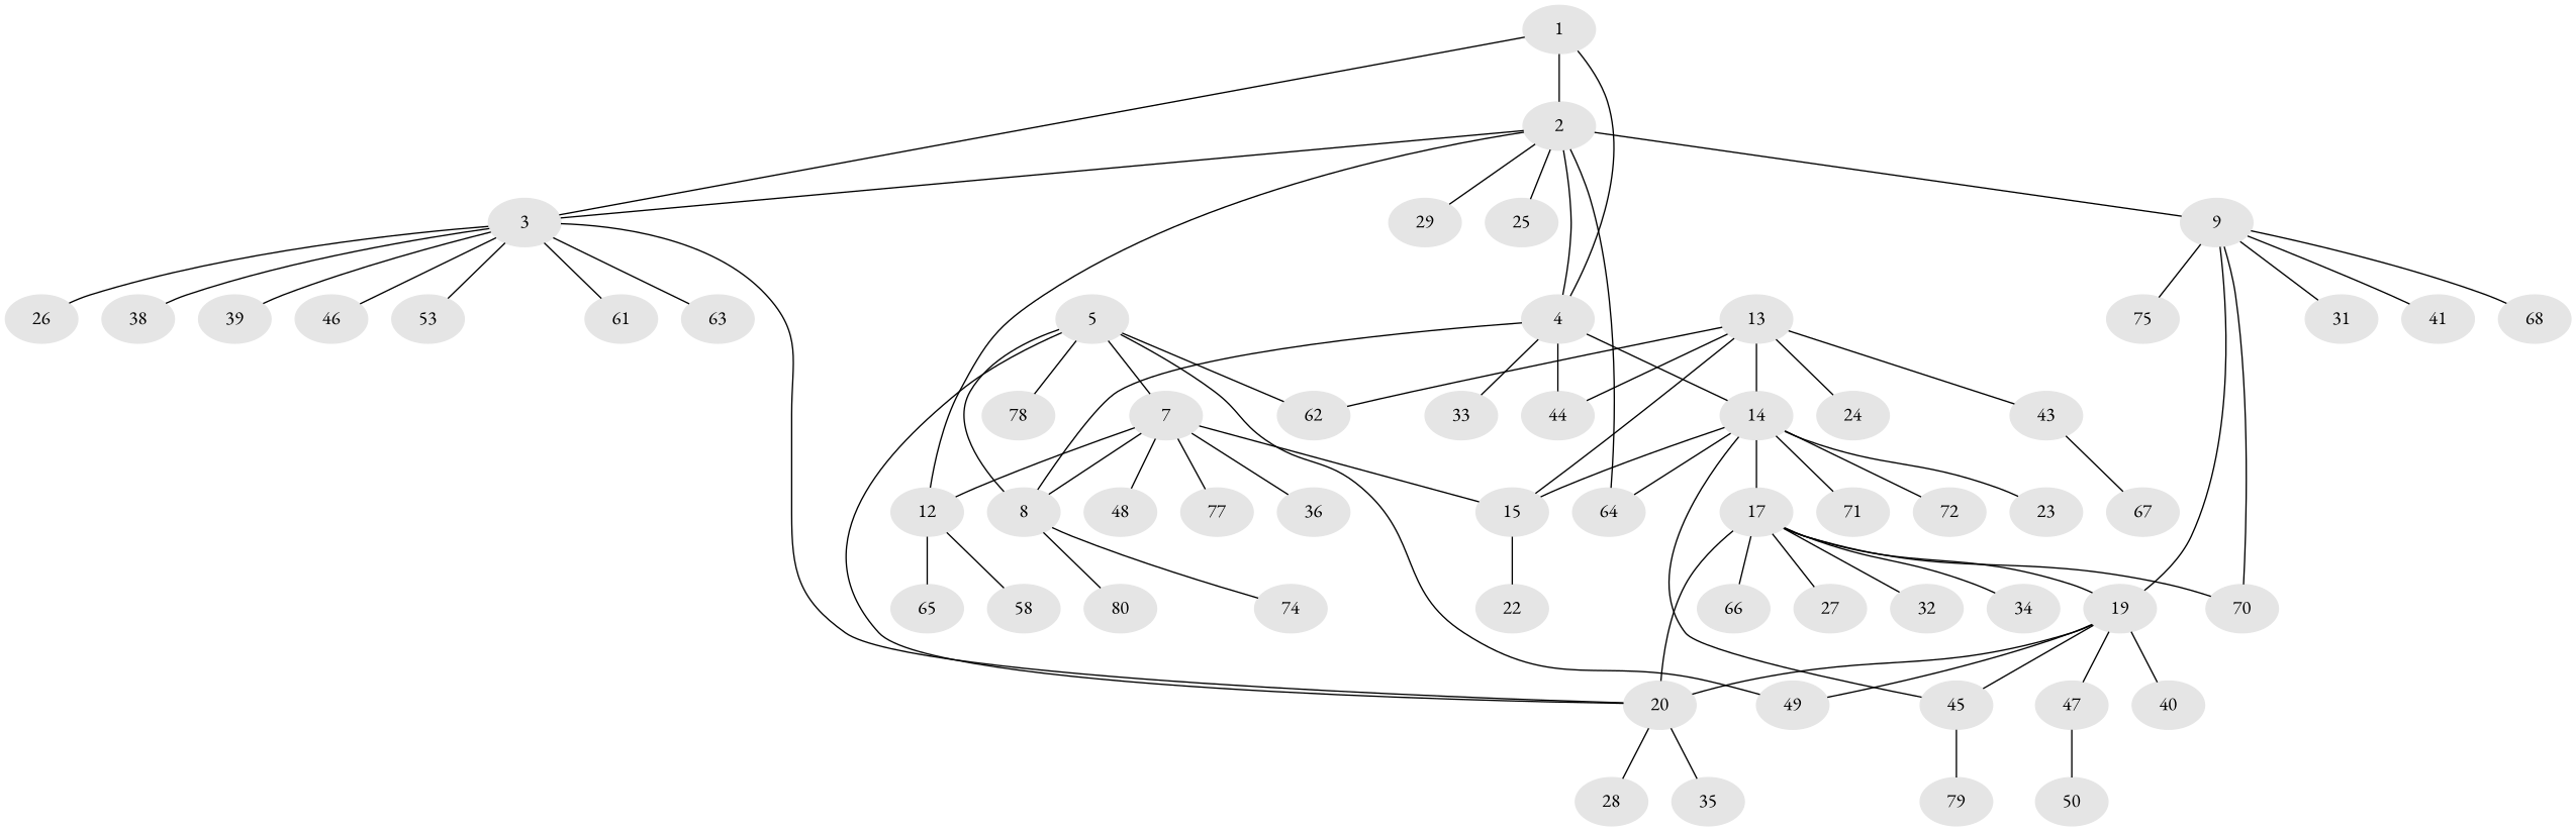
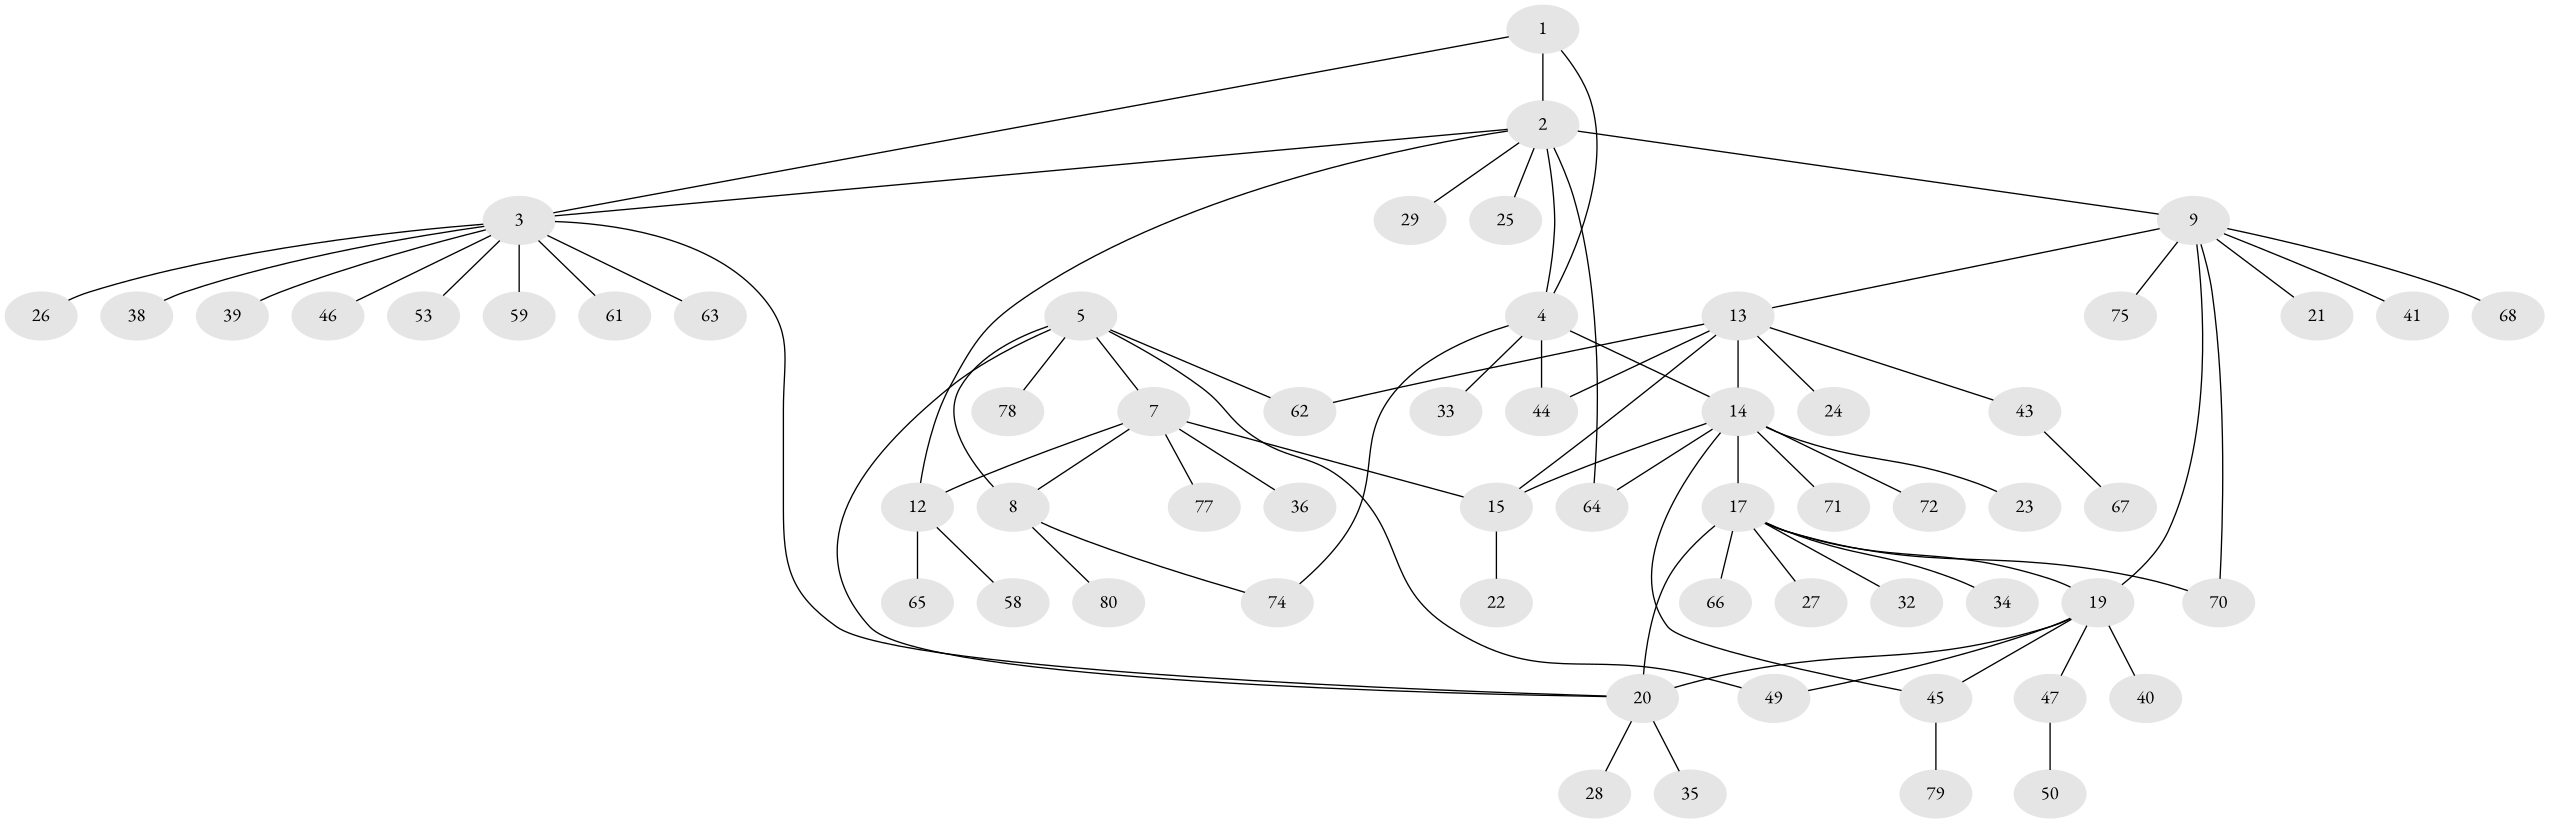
  graph {
    fontname="EB Garamond"
    node [color=gray90 fontname="EB Garamond" style=filled]
    edge [fontname="EB Garamond"]
    2 [super="+10"]
    3 [super="+37"]
    4 [super="+51"]
    9 [super="+11"]
    12 [super="+56"]
    25
    29
    64
    1
    20 [super="+57"]
    26
    38
    39
    46
    53
+   59
    61
    63
    8 [super="+42"]
    14 [super="+16"]
    33
    44
    13 [super="+52"]
    19 [super="+81"]
-   21 [label=31]
+   21
    41
    68
    70
    75 [super="+82"]
    58
    65
    28
    n33 [label=35]
    74
    80
    15 [super="+73"]
    17 [super="+18"]
    23 [super="+35"]
    45 [super="+69"]
    71
    72 [super="+76"]
    5 [super="+6"]
    7 [super="+31"]
    49
    62
    78
    36
-   48
    77
    22 [super="+30"]
    24
    43
    40
    47
    67
    27
    32
    34
    66
    79
    50 [super="+54"]
    2 -- 3
    2 -- 4
    2 -- 9 [weight=2]
    2 -- 12
    2 -- 25
    2 -- 29
    2 -- 64
    3 -- 20
    3 -- 26
    3 -- 38
    3 -- 39
    3 -- 46
    3 -- 53
+   3 -- 59
    3 -- 61
    3 -- 63
-   4 -- 8
+   4 -- 74
    4 -- 14
    4 -- 33
    4 -- 44
+   9 -- 13
    9 -- 19
    9 -- 21
    9 -- 41
    9 -- 68
    9 -- 70
    9 -- 75
    12 -- 58
    12 -- 65
    1 -- 2
    1 -- 3
    1 -- 4
    20 -- 28
    20 -- n33
    8 -- 74
    8 -- 80
    14 -- 64
    14 -- 15 [weight=2]
    14 -- 17
    14 -- 23
    14 -- 45
    14 -- 71
    14 -- 72
    13 -- 14 [weight=2]
    13 -- 44
    13 -- 15
    13 -- 62
    13 -- 24
    13 -- 43
    19 -- 20
    19 -- 45
    19 -- 49
    19 -- 40
    19 -- 47
    15 -- 22
    17 -- 20 [weight=2]
    17 -- 19 [weight=2]
    17 -- 70
    17 -- 27
    17 -- 32
    17 -- 34
    17 -- 66
    45 -- 79
    5 -- 20
    5 -- 8 [weight=2]
    5 -- 7 [weight=2]
    5 -- 49
    5 -- 62
    5 -- 78
    7 -- 12
    7 -- 8
    7 -- 15
    7 -- 36
-   7 -- 48
    7 -- 77
    43 -- 67
    47 -- 50
  }
